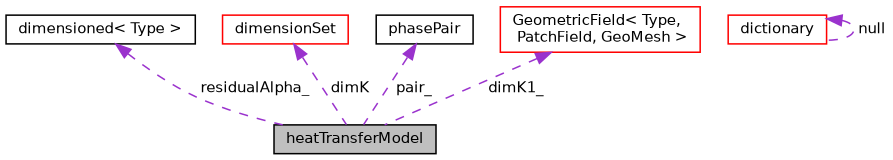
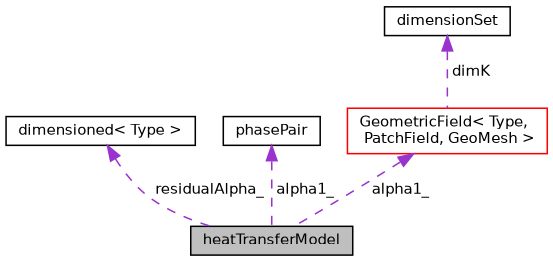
  digraph {
    rankdir=TB
    node [color=black fontname=Helvetica fontsize=10 shape=record]
    edge [color=darkorchid3 dir=back fontname=Helvetica fontsize=10 labelfontname=Helvetica labelfontsize=10 style=dashed]
    n1 [fillcolor=grey75 fontcolor=black height=0.2 label=heatTransferModel style=filled width=0.4]
    n2 [height=0.2 label="dimensioned\< Type \>" width=0.4]
-   n3 [color=red height=0.2 label=dictionary width=0.4]
-   n4 [color=red height=0.2 label=dimensionSet width=0.4]
+   n4 [height=0.2 label=dimensionSet width=0.4]
    n5 [height=0.2 label=phasePair width=0.4]
    n6 [color=red height=0.2 label="GeometricField\< Type,\l PatchField, GeoMesh \>" width=0.4]
    n2 -> n1 [label=" residualAlpha_"]
-   n3 -> n3 [label=" null"]
-   n4 -> n1 [label=" dimK"]
-   n5 -> n1 [label=" pair_"]
-   n6 -> n1 [label=" dimK1_"]
+   n4 -> n6 [label=" dimK"]
+   n5 -> n1 [label=" alpha1_"]
+   n6 -> n1 [label=" alpha1_"]
  }
